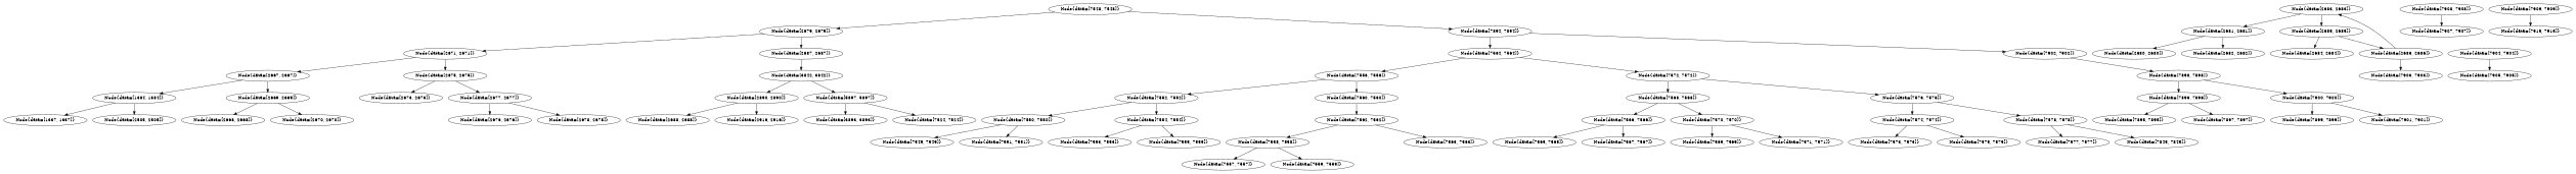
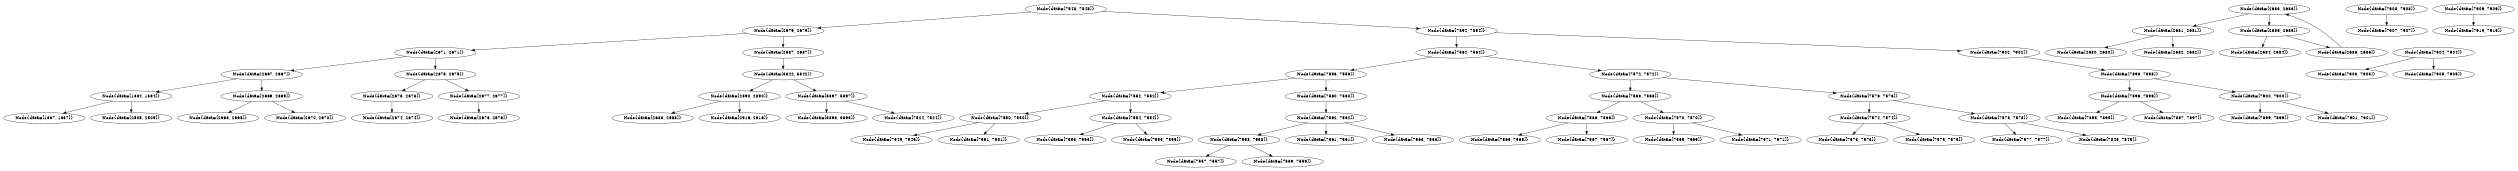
  digraph {
    n1 [label="Node{data=[7548, 7548]}"]
    n2 [label="Node{data=[2679, 2679]}"]
    n3 [label="Node{data=[7894, 7894]}"]
    n4 [label="Node{data=[2671, 2671]}"]
    n5 [label="Node{data=[2687, 2687]}"]
    n6 [label="Node{data=[7564, 7564]}"]
    n7 [label="Node{data=[7902, 7902]}"]
    n8 [label="Node{data=[2667, 2667]}"]
    n9 [label="Node{data=[2675, 2675]}"]
    n10 [label="Node{data=[3842, 3842]}"]
    n11 [label="Node{data=[1384, 1384]}"]
    n12 [label="Node{data=[2669, 2669]}"]
    n13 [label="Node{data=[2673, 2673]}"]
    n14 [label="Node{data=[2677, 2677]}"]
    n15 [label="Node{data=[1337, 1337]}"]
    n16 [label="Node{data=[2505, 2505]}"]
    n17 [label="Node{data=[2668, 2668]}"]
    n18 [label="Node{data=[2670, 2670]}"]
+   n19 [label="Node{data=[2674, 2674]}"]
    n20 [label="Node{data=[2676, 2676]}"]
-   n21 [label="Node{data=[2678, 2678]}"]
    n22 [label="Node{data=[2683, 2683]}"]
    n23 [label="Node{data=[2681, 2681]}"]
    n24 [label="Node{data=[2685, 2685]}"]
    n25 [label="Node{data=[2890, 2890]}"]
    n26 [label="Node{data=[5897, 5897]}"]
    n27 [label="Node{data=[2680, 2680]}"]
    n28 [label="Node{data=[2682, 2682]}"]
    n29 [label="Node{data=[2684, 2684]}"]
    n30 [label="Node{data=[2686, 2686]}"]
    n31 [label="Node{data=[2688, 2688]}"]
    n32 [label="Node{data=[2916, 2916]}"]
    n33 [label="Node{data=[3893, 3893]}"]
    n34 [label="Node{data=[7524, 7524]}"]
    n35 [label="Node{data=[7556, 7556]}"]
    n36 [label="Node{data=[7572, 7572]}"]
    n37 [label="Node{data=[7898, 7898]}"]
    n38 [label="Node{data=[7552, 7552]}"]
    n39 [label="Node{data=[7560, 7560]}"]
    n40 [label="Node{data=[7568, 7568]}"]
    n41 [label="Node{data=[7576, 7576]}"]
    n42 [label="Node{data=[7550, 7550]}"]
    n43 [label="Node{data=[7554, 7554]}"]
    n44 [label="Node{data=[7562, 7562]}"]
    n45 [label="Node{data=[7549, 7549]}"]
    n46 [label="Node{data=[7551, 7551]}"]
    n47 [label="Node{data=[7553, 7553]}"]
    n48 [label="Node{data=[7555, 7555]}"]
    n49 [label="Node{data=[7558, 7558]}"]
    n50 [label="Node{data=[7557, 7557]}"]
    n51 [label="Node{data=[7559, 7559]}"]
+   n52 [label="Node{data=[7561, 7561]}"]
    n53 [label="Node{data=[7563, 7563]}"]
    n54 [label="Node{data=[7566, 7566]}"]
    n55 [label="Node{data=[7570, 7570]}"]
    n56 [label="Node{data=[7574, 7574]}"]
    n57 [label="Node{data=[7578, 7578]}"]
    n58 [label="Node{data=[7565, 7565]}"]
    n59 [label="Node{data=[7567, 7567]}"]
    n60 [label="Node{data=[7569, 7569]}"]
    n61 [label="Node{data=[7571, 7571]}"]
    n62 [label="Node{data=[7573, 7573]}"]
    n63 [label="Node{data=[7575, 7575]}"]
    n64 [label="Node{data=[7577, 7577]}"]
    n65 [label="Node{data=[7845, 7845]}"]
    n66 [label="Node{data=[7896, 7896]}"]
    n67 [label="Node{data=[7900, 7900]}"]
    n68 [label="Node{data=[7895, 7895]}"]
    n69 [label="Node{data=[7897, 7897]}"]
    n70 [label="Node{data=[7899, 7899]}"]
    n71 [label="Node{data=[7901, 7901]}"]
    n72 [label="Node{data=[7904, 7904]}"]
    n73 [label="Node{data=[7903, 7903]}"]
    n74 [label="Node{data=[7905, 7905]}"]
    n75 [label="Node{data=[7908, 7908]}"]
    n76 [label="Node{data=[7907, 7907]}"]
    n77 [label="Node{data=[7909, 7909]}"]
    n78 [label="Node{data=[7915, 7915]}"]
    n1 -> n2
    n1 -> n3
    n2 -> n4
    n2 -> n5
    n3 -> n6
    n3 -> n7
    n4 -> n8
    n4 -> n9
    n5 -> n10
    n6 -> n35
    n6 -> n36
    n7 -> n37
    n8 -> n11
    n8 -> n12
    n9 -> n13
    n9 -> n14
    n10 -> n25
    n10 -> n26
    n11 -> n15
    n11 -> n16
    n12 -> n17
    n12 -> n18
+   n13 -> n19
    n14 -> n20
-   n14 -> n21
    n22 -> n23
    n22 -> n24
    n23 -> n27
    n23 -> n28
    n24 -> n29
    n24 -> n30
    n25 -> n31
    n25 -> n32
    n26 -> n33
    n26 -> n34
    n30 -> n22
    n35 -> n38
    n35 -> n39
    n36 -> n40
    n36 -> n41
    n37 -> n66
    n37 -> n67
    n38 -> n42
    n38 -> n43
    n39 -> n44
    n40 -> n54
    n40 -> n55
    n41 -> n56
    n41 -> n57
    n42 -> n45
    n42 -> n46
    n43 -> n47
    n43 -> n48
    n44 -> n49
+   n44 -> n52
    n44 -> n53
    n49 -> n50
    n49 -> n51
    n54 -> n58
    n54 -> n59
    n55 -> n60
    n55 -> n61
    n56 -> n62
    n56 -> n63
    n57 -> n64
    n57 -> n65
    n66 -> n68
    n66 -> n69
    n67 -> n70
    n67 -> n71
-   n30 -> n73
+   n72 -> n73
    n72 -> n74
    n75 -> n76
    n77 -> n78
  }
